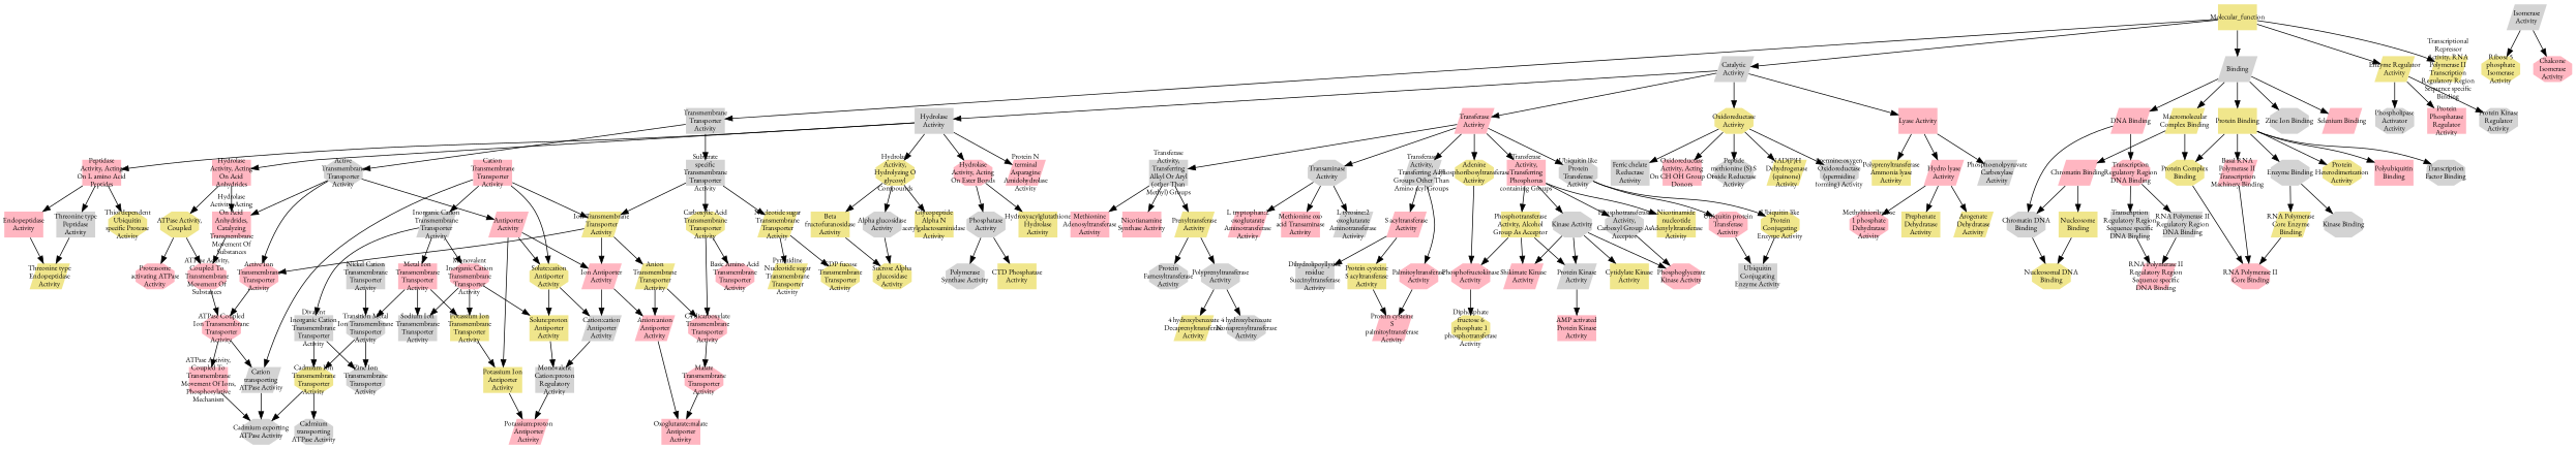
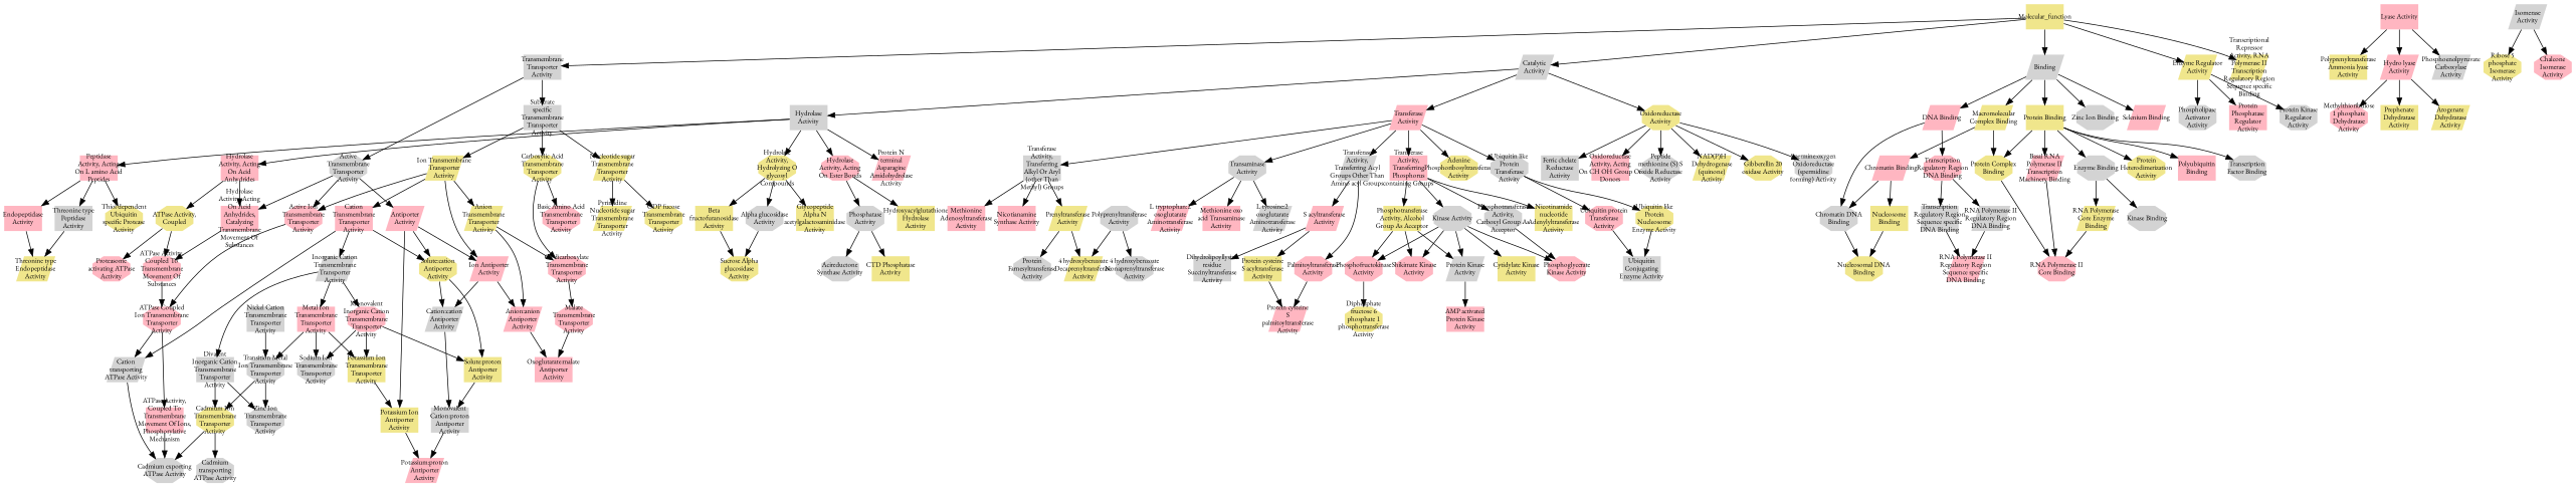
  digraph {
    fontname="EB Garamond"
    node [color=transparent fillcolor=lightpink fixedsize=true fontname="EB Garamond" fontsize=10 shape=octagon style=filled]
    edge [color="#000000" fontname="EB Garamond" lty=solid]
    n1 [fillcolor=khaki label=Molecular_function shape=box width=0.75]
    n2 [fillcolor=lightgrey label="Catalytic\nActivity" shape=parallelogram width=0.75]
    n3 [fillcolor=lightgrey label=Binding shape=parallelogram width=0.75]
    n4 [fillcolor=lightgrey label="Transmembrane\nTransporter\nActivity" shape=box width=0.75]
    n5 [fillcolor=khaki label="Enzyme Regulator\nActivity" shape=parallelogram width=0.75]
    n6 [fillcolor=khaki label="Transcriptional\nRepressor\nActivity, RNA\nPolymerase II\nTranscription\nRegulatory Region\nSequence specific\nBinding" shape=parallelogram width=0.75]
    n7 [fillcolor=lightgrey label="Hydrolase\nActivity" shape=box width=0.75]
    n8 [label="Transferase\nActivity" shape=parallelogram width=0.75]
    n9 [fillcolor=khaki label="Oxidoreductase\nActivity" width=0.75]
    n10 [label="Lyase Activity" shape=box width=0.75]
    n11 [fillcolor=khaki label="Macromolecular\nComplex Binding" shape=parallelogram width=0.75]
    n12 [label="DNA Binding" shape=parallelogram width=0.75]
    n13 [fillcolor=khaki label="Protein Binding" shape=box width=0.75]
    n14 [fillcolor=lightgrey label="Zinc Ion Binding" width=0.75]
    n15 [label="Selenium Binding" shape=parallelogram width=0.75]
    n16 [fillcolor=lightgrey label="Active\nTransmembrane\nTransporter\nActivity" width=0.75]
    n17 [fillcolor=lightgrey label="Substrate\nspecific\nTransmembrane\nTransporter\nActivity" shape=box width=0.75]
    n18 [fillcolor=lightgrey label="Phospholipase\nActivator\nActivity" width=0.75]
    n19 [label="Protein\nPhosphatase\nRegulator\nActivity" shape=box width=0.75]
    n20 [fillcolor=lightgrey label="Protein Kinase\nRegulator\nActivity" width=0.75]
    n21 [label="Peptidase\nActivity, Acting\nOn L amino Acid\nPeptides" shape=box width=0.75]
    n22 [label="Hydrolase\nActivity, Acting\nOn Acid\nAnhydrides" shape=box width=0.75]
    n23 [fillcolor=khaki label="Hydrolase\nActivity,\nHydrolyzing O\nglycosyl\nCompounds" width=0.75]
    n24 [label="Hydrolase\nActivity, Acting\nOn Ester Bonds" width=0.75]
    n25 [label="Protein N\nterminal\nAsparagine\nAmidohydrolase\nActivity" shape=parallelogram width=0.75]
    n26 [fillcolor=lightgrey label="Transferase\nActivity,\nTransferring\nAlkyl Or Aryl\n(other Than\nMethyl) Groups" shape=box width=0.75]
    n27 [fillcolor=lightgrey label="Transaminase\nActivity" width=0.75]
    n28 [fillcolor=lightgrey label="Transferase\nActivity,\nTransferring Acyl\nGroups Other Than\nAmino acyl Groups" shape=parallelogram width=0.75]
    n29 [label="Transferase\nActivity,\nTransferring\nPhosphorus\ncontaining Groups" shape=box width=0.75]
    n30 [fillcolor=khaki label="Adenine\nPhosphoribosyltransferase\nActivity" width=0.75]
    n31 [fillcolor=lightgrey label="Ubiquitin like\nProtein\nTransferase\nActivity" width=0.75]
    n32 [fillcolor=lightgrey label="Ferric chelate\nReductase\nActivity" shape=box width=0.75]
    n33 [label="Oxidoreductase\nActivity, Acting\nOn CH OH Group Of\nDonors" shape=box width=0.75]
    n34 [fillcolor=lightgrey label="Peptide\nmethionine (S) S\noxide Reductase\nActivity" width=0.75]
    n35 [fillcolor=khaki label="NAD(P)H\nDehydrogenase\n(quinone)\nActivity" shape=parallelogram width=0.75]
+   n36 [fillcolor=khaki label="Gibberellin 20\noxidase Activity" width=0.75]
    n37 [fillcolor=lightgrey label="Spermine:oxygen\nOxidoreductase\n(spermidine\nforming) Activity" width=0.75]
    n38 [fillcolor=khaki label="Polyprenyltransferase\nAmmonia lyase\nActivity" shape=box width=0.75]
    n39 [label="Hydro lyase\nActivity" shape=parallelogram width=0.75]
    n40 [fillcolor=lightgrey label="Phosphoenolpyruvate\nCarboxylase\nActivity" shape=parallelogram width=0.75]
    n41 [fillcolor=lightgrey label="Isomerase\nActivity" shape=parallelogram width=0.75]
    n42 [fillcolor=khaki label="Ribose 5\nphosphate\nIsomerase\nActivity" width=0.75]
    n43 [label="Chalcone\nIsomerase\nActivity" width=0.75]
    n44 [label="Endopeptidase\nActivity" shape=box width=0.75]
    n45 [fillcolor=lightgrey label="Threonine type\nPeptidase\nActivity" shape=box width=0.75]
    n46 [fillcolor=khaki label="Thiol dependent\nUbiquitin\nspecific Protease\nActivity" width=0.75]
    n47 [fillcolor=khaki label="ATPase Activity,\nCoupled" width=0.75]
    n48 [label="Hydrolase\nActivity, Acting\nOn Acid\nAnhydrides,\nCatalyzing\nTransmembrane\nMovement Of\nSubstances" shape=box width=0.75]
    n49 [fillcolor=khaki label="Beta\nfructofuranosidase\nActivity" shape=box width=0.75]
    n50 [fillcolor=lightgrey label="Alpha glucosidase\nActivity" width=0.75]
    n51 [fillcolor=khaki label="Glycopeptide\nAlpha N\nacetylgalactosaminidase\nActivity" shape=box width=0.75]
    n52 [fillcolor=lightgrey label="Phosphatase\nActivity" width=0.75]
    n53 [fillcolor=khaki label="Hydroxyacylglutathione\nHydrolase\nActivity" shape=box width=0.75]
    n54 [fillcolor=khaki label="Threonine type\nEndopeptidase\nActivity" shape=parallelogram width=0.75]
    n55 [label="Chromatin Binding" shape=parallelogram width=0.75]
    n56 [fillcolor=khaki label="Protein Complex\nBinding" width=0.75]
    n57 [fillcolor=lightgrey label="Chromatin DNA\nBinding" width=0.75]
    n58 [label="Transcription\nRegulatory Region\nDNA Binding" width=0.75]
    n59 [fillcolor=khaki label="Protein\nHeterodimerization\nActivity" width=0.75]
    n60 [fillcolor=lightgrey label="Enzyme Binding" width=0.75]
    n61 [label="Polyubiquitin\nBinding" shape=box width=0.75]
    n62 [label="Basal RNA\nPolymerase II\nTranscription\nMachinery Binding" shape=parallelogram width=0.75]
    n63 [fillcolor=lightgrey label="Transcription\nFactor Binding" width=0.75]
    n64 [fillcolor=khaki label="Nucleosome\nBinding" shape=box width=0.75]
    n65 [label="RNA Polymerase II\nCore Binding" width=0.75]
    n66 [fillcolor=khaki label="Nucleosomal DNA\nBinding" width=0.75]
    n67 [fillcolor=lightgrey label="Transcription\nRegulatory Region\nSequence specific\nDNA Binding" shape=box width=0.75]
    n68 [fillcolor=lightgrey label="RNA Polymerase II\nRegulatory Region\nDNA Binding" shape=parallelogram width=0.75]
    n69 [fillcolor=lightgrey label="Kinase Binding" width=0.75]
    n70 [fillcolor=khaki label="RNA Polymerase\nCore Enzyme\nBinding" shape=parallelogram width=0.75]
    n71 [label="Methionine\nAdenosyltransferase\nActivity" shape=box width=0.75]
    n72 [label="Nicotianamine\nSynthase Activity" shape=box width=0.75]
    n73 [fillcolor=khaki label="Prenyltransferase\nActivity" shape=parallelogram width=0.75]
    n74 [label="L tryptophan:2\noxoglutarate\nAminotransferase\nActivity" shape=parallelogram width=0.75]
    n75 [label="Methionine oxo\nacid Transaminase\nActivity" shape=box width=0.75]
    n76 [fillcolor=lightgrey label="L tyrosine:2\noxoglutarate\nAminotransferase\nActivity" shape=parallelogram width=0.75]
    n77 [label="S acyltransferase\nActivity" shape=parallelogram width=0.75]
    n78 [label="Palmitoyltransferase\nActivity" width=0.75]
    n79 [fillcolor=khaki label="Phosphotransferase\nActivity, Alcohol\nGroup As Acceptor" shape=box width=0.75]
    n80 [fillcolor=lightgrey label="Kinase Activity" width=0.75]
    n81 [fillcolor=lightgrey label="Phosphotransferase\nActivity,\nCarboxyl Group As\nAcceptor" width=0.75]
    n82 [fillcolor=khaki label="Nicotinamide\nnucleotide\nAdenylyltransferase\nActivity" shape=box width=0.75]
    n83 [label="Ubiquitin protein\nTransferase\nActivity" width=0.75]
-   n84 [fillcolor=khaki label="Ubiquitin like\nProtein\nConjugating\nEnzyme Activity" width=0.75]
+   n84 [fillcolor=khaki label="Ubiquitin like\nProtein\nNucleosome\nEnzyme Activity" width=0.75]
    n85 [fillcolor=lightgrey label="Protein\nFarnesyltransferase\nActivity" width=0.75]
    n86 [fillcolor=lightgrey label="Polyprenyltransferase\nActivity" width=0.75]
    n87 [label="Proteasome\nactivating ATPase\nActivity" width=0.75]
    n88 [label="ATPase Activity,\nCoupled To\nTransmembrane\nMovement Of\nSubstances" width=0.75]
    n89 [label="ATPase Coupled\nIon Transmembrane\nTransporter\nActivity" width=0.75]
    n90 [fillcolor=khaki label="Sucrose Alpha\nglucosidase\nActivity" width=0.75]
    n91 [label="RNA Polymerase II\nRegulatory Region\nSequence specific\nDNA Binding" shape=parallelogram width=0.75]
    n92 [label="Methylthioribulose\n1 phosphate\nDehydratase\nActivity" width=0.75]
    n93 [fillcolor=khaki label="Prephenate\nDehydratase\nActivity" shape=box width=0.75]
    n94 [fillcolor=khaki label="Arogenate\nDehydratase\nActivity" shape=parallelogram width=0.75]
    n95 [fillcolor=lightgrey label="Dihydrolipoyllysine\nresidue\nSuccinyltransferase\nActivity" shape=box width=0.75]
    n96 [fillcolor=khaki label="Protein cysteine\nS acyltransferase\nActivity" shape=box width=0.75]
    n97 [label="Protein cysteine\nS\npalmitoyltransferase\nActivity" shape=parallelogram width=0.75]
    n98 [label="Antiporter\nActivity" shape=parallelogram width=0.75]
    n99 [label="Active Ion\nTransmembrane\nTransporter\nActivity" width=0.75]
    n100 [fillcolor=khaki label="Ion Transmembrane\nTransporter\nActivity" shape=parallelogram width=0.75]
    n101 [fillcolor=khaki label="Carboxylic Acid\nTransmembrane\nTransporter\nActivity" width=0.75]
    n102 [fillcolor=khaki label="Nucleotide sugar\nTransmembrane\nTransporter\nActivity" shape=parallelogram width=0.75]
    n103 [label="Ion Antiporter\nActivity" shape=parallelogram width=0.75]
    n104 [fillcolor=khaki label="Solute:cation\nAntiporter\nActivity" width=0.75]
    n105 [fillcolor=khaki label="Potassium Ion\nAntiporter\nActivity" shape=box width=0.75]
    n106 [label="Anion:anion\nAntiporter\nActivity" shape=parallelogram width=0.75]
    n107 [fillcolor=lightgrey label="Cation:cation\nAntiporter\nActivity" shape=parallelogram width=0.75]
    n108 [fillcolor=khaki label="Solute:proton\nAntiporter\nActivity" shape=box width=0.75]
    n109 [label="Potassium:proton\nAntiporter\nActivity" shape=parallelogram width=0.75]
-   n110 [fillcolor=lightgrey label="Polymerase\nSynthase Activity" width=0.75]
+   n110 [fillcolor=lightgrey label="Acireductone\nSynthase Activity" width=0.75]
    n111 [fillcolor=khaki label="CTD Phosphatase\nActivity" shape=box width=0.75]
    n112 [label="Phosphofructokinase\nActivity" width=0.75]
-   n113 [label="Shikimate Kinase\nActivity" shape=parallelogram width=0.75]
+   n113 [label="Shikimate Kinase\nActivity" width=0.75]
    n114 [fillcolor=lightgrey label="Protein Kinase\nActivity" shape=parallelogram width=0.75]
    n115 [label="Phosphoglycerate\nKinase Activity" width=0.75]
    n116 [fillcolor=khaki label="Cytidylate Kinase\nActivity" shape=box width=0.75]
    n117 [fillcolor=khaki label="Diphosphate\nfructose 6\nphosphate 1\nphosphotransferase\nActivity" width=0.75]
    n118 [label="AMP activated\nProtein Kinase\nActivity" shape=box width=0.75]
    n119 [label="Cation\nTransmembrane\nTransporter\nActivity" shape=box width=0.75]
    n120 [fillcolor=khaki label="Anion\nTransmembrane\nTransporter\nActivity" shape=parallelogram width=0.75]
    n121 [label="C4 dicarboxylate\nTransmembrane\nTransporter\nActivity" width=0.75]
    n122 [label="Basic Amino Acid\nTransmembrane\nTransporter\nActivity" width=0.75]
    n123 [fillcolor=khaki label="Pyrimidine\nNucleotide sugar\nTransmembrane\nTransporter\nActivity" shape=parallelogram width=0.75]
    n124 [fillcolor=khaki label="GDP fucose\nTransmembrane\nTransporter\nActivity" width=0.75]
    n125 [fillcolor=lightgrey label="Inorganic Cation\nTransmembrane\nTransporter\nActivity" shape=parallelogram width=0.75]
    n126 [fillcolor=lightgrey label="Cation\ntransporting\nATPase Activity" shape=parallelogram width=0.75]
    n127 [label="Metal Ion\nTransmembrane\nTransporter\nActivity" shape=box width=0.75]
    n128 [fillcolor=lightgrey label="Divalent\nInorganic Cation\nTransmembrane\nTransporter\nActivity" shape=box width=0.75]
    n129 [label="Monovalent\nInorganic Cation\nTransmembrane\nTransporter\nActivity" width=0.75]
    n130 [fillcolor=lightgrey label="Cadmium exporting\nATPase Activity" width=0.75]
    n131 [fillcolor=lightgrey label="Transition Metal\nIon Transmembrane\nTransporter\nActivity" width=0.75]
-   n132 [fillcolor=lightgrey label="Sodium Ion\nTransmembrane\nTransporter\nActivity" shape=box width=0.75]
+   n132 [fillcolor=lightgrey label="Sodium Ion\nTransmembrane\nTransporter\nActivity" width=0.75]
    n133 [fillcolor=khaki label="Potassium Ion\nTransmembrane\nTransporter\nActivity" shape=box width=0.75]
    n134 [fillcolor=khaki label="Cadmium Ion\nTransmembrane\nTransporter\nActivity" width=0.75]
    n135 [fillcolor=lightgrey label="Zinc Ion\nTransmembrane\nTransporter\nActivity" width=0.75]
    n136 [fillcolor=lightgrey label="Cadmium\ntransporting\nATPase Activity" width=0.75]
    n137 [fillcolor=lightgrey label="Nickel Cation\nTransmembrane\nTransporter\nActivity" shape=box width=0.75]
-   n138 [fillcolor=lightgrey label="Monovalent\nCation:proton\nRegulatory\nActivity" shape=box width=0.75]
+   n138 [fillcolor=lightgrey label="Monovalent\nCation:proton\nAntiporter\nActivity" shape=box width=0.75]
    n139 [fillcolor=lightgrey label="Ubiquitin\nConjugating\nEnzyme Activity" shape=box width=0.75]
    n140 [label="Malate\nTransmembrane\nTransporter\nActivity" width=0.75]
    n141 [label="Oxoglutarate:malate\nAntiporter\nActivity" shape=box width=0.75]
    n142 [label="ATPase Activity,\nCoupled To\nTransmembrane\nMovement Of Ions,\nPhosphorylative\nMechanism" shape=box width=0.75]
    n143 [fillcolor=khaki label="4 hydroxybenzoate\nDecaprenyltransferase\nActivity" shape=parallelogram width=0.75]
    n144 [fillcolor=lightgrey label="4 hydroxybenzoate\nNonaprenyltransferase\nActivity" width=0.75]
    n1 -> n2
    n1 -> n3
    n1 -> n4
    n1 -> n5
    n1 -> n6
    n2 -> n7
    n2 -> n8
    n2 -> n9
-   n2 -> n10
    n3 -> n11
    n3 -> n12
    n3 -> n13
    n3 -> n14
    n3 -> n15
    n4 -> n16
    n4 -> n17
    n5 -> n18
    n5 -> n19
    n5 -> n20
    n7 -> n21
    n7 -> n22
    n7 -> n23
    n7 -> n24
    n7 -> n25
    n8 -> n26
    n8 -> n27
    n8 -> n28
    n8 -> n29
    n8 -> n30
    n8 -> n31
    n9 -> n32
    n9 -> n33
    n9 -> n34
    n9 -> n35
+   n9 -> n36
    n9 -> n37
    n10 -> n38
    n10 -> n39
    n10 -> n40
    n11 -> n55
    n11 -> n56
    n12 -> n57
    n12 -> n58
    n13 -> n56
    n13 -> n59
    n13 -> n60
    n13 -> n61
    n13 -> n62
    n13 -> n63
    n16 -> n48
    n16 -> n98
    n16 -> n99
    n17 -> n100
    n17 -> n101
    n17 -> n102
    n21 -> n44
    n21 -> n45
    n21 -> n46
    n22 -> n47
    n22 -> n48
    n23 -> n49
    n23 -> n50
    n23 -> n51
    n24 -> n52
    n24 -> n53
    n26 -> n71
    n26 -> n72
    n26 -> n73
    n27 -> n74
    n27 -> n75
    n27 -> n76
    n28 -> n77
    n28 -> n78
    n29 -> n79
    n29 -> n80
    n29 -> n81
    n29 -> n82
    n31 -> n83
    n31 -> n84
    n39 -> n92
    n39 -> n93
    n39 -> n94
    n41 -> n42
    n41 -> n43
    n44 -> n54
    n45 -> n54
    n47 -> n87
    n47 -> n88
    n48 -> n88
    n49 -> n90
    n50 -> n90
    n52 -> n110
    n52 -> n111
    n55 -> n57
    n55 -> n64
    n56 -> n65
    n57 -> n66
    n58 -> n67
    n58 -> n68
    n60 -> n69
    n60 -> n70
    n62 -> n65
    n64 -> n66
    n67 -> n91
    n68 -> n91
    n70 -> n65
    n73 -> n85
-   n73 -> n86
+   n73 -> n143
    n77 -> n95
    n77 -> n96
    n78 -> n97
    n79 -> n112
    n79 -> n113
    n79 -> n114
-   n30 -> n112
+   n80 -> n112
    n80 -> n113
    n80 -> n114
    n80 -> n115
    n80 -> n116
    n81 -> n115
    n83 -> n139
    n84 -> n139
    n86 -> n143
    n86 -> n144
    n88 -> n89
    n89 -> n126
    n89 -> n142
    n96 -> n97
    n98 -> n103
    n98 -> n104
    n98 -> n105
    n99 -> n89
    n100 -> n99
    n100 -> n103
-   n119 -> n100
+   n100 -> n119
    n100 -> n120
    n101 -> n121
    n101 -> n122
    n102 -> n123
    n102 -> n124
    n103 -> n106
    n103 -> n107
    n104 -> n107
    n104 -> n108
    n105 -> n109
    n106 -> n141
    n107 -> n138
    n108 -> n138
    n112 -> n117
    n114 -> n118
    n119 -> n104
    n119 -> n125
    n119 -> n126
    n120 -> n106
    n120 -> n121
    n121 -> n140
    n125 -> n127
    n125 -> n128
    n125 -> n129
    n126 -> n130
    n127 -> n131
    n127 -> n132
    n127 -> n133
    n128 -> n134
    n128 -> n135
    n129 -> n108
    n129 -> n132
    n129 -> n133
    n131 -> n134
    n131 -> n135
    n133 -> n105
    n134 -> n130
    n134 -> n136
    n137 -> n131
    n138 -> n109
    n140 -> n141
    n142 -> n130
  }
